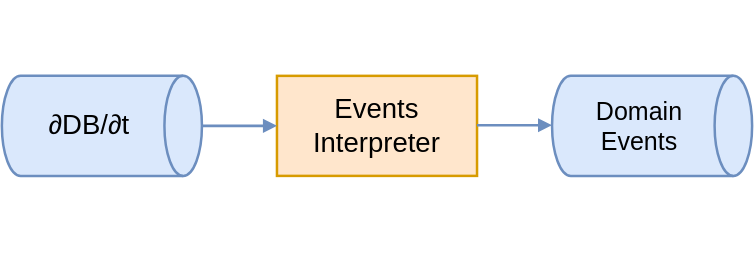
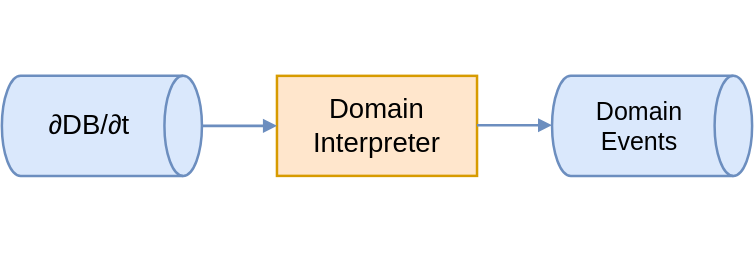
  <mxCell id="0" />
  <mxCell id="1" parent="0" />
  <mxCell id="2" value="" style="shape=cylinder3;whiteSpace=wrap;html=1;boundedLbl=1;backgroundOutline=1;size=15;rotation=90;fillColor=#dae8fc;strokeColor=#6c8ebf;strokeWidth=2;" parent="1" vertex="1"><mxGeometry x="30" y="20" width="80" height="160" as="geometry" /></mxCell>
  <mxCell id="3" value="&lt;font style=&quot;font-size: 22px&quot;&gt;∂DB/∂t&lt;/font&gt;" style="text;html=1;strokeColor=none;fillColor=none;align=center;verticalAlign=middle;whiteSpace=wrap;rounded=0;" parent="1" vertex="1"><mxGeometry x="20" y="60" width="80" height="80" as="geometry" /></mxCell>
- <mxCell id="4" value="&lt;font style=&quot;font-size: 22px&quot;&gt;Events Interpreter&lt;/font&gt;" style="rounded=0;whiteSpace=wrap;html=1;fillColor=#ffe6cc;strokeColor=#d79b00;strokeWidth=2;" parent="1" vertex="1"><mxGeometry x="210" y="60" width="160" height="80" as="geometry" /></mxCell>
+ <mxCell id="4" value="&lt;font style=&quot;font-size: 22px&quot;&gt;Domain Interpreter&lt;/font&gt;" style="rounded=0;whiteSpace=wrap;html=1;fillColor=#ffe6cc;strokeColor=#d79b00;strokeWidth=2;" parent="1" vertex="1"><mxGeometry x="210" y="60" width="160" height="80" as="geometry" /></mxCell>
  <mxCell id="5" value="" style="shape=cylinder3;whiteSpace=wrap;html=1;boundedLbl=1;backgroundOutline=1;size=15;rotation=90;fillColor=#dae8fc;strokeColor=#6c8ebf;strokeWidth=2;" parent="1" vertex="1"><mxGeometry x="470" y="20" width="80" height="160" as="geometry" /></mxCell>
  <mxCell id="6" value="&lt;font style=&quot;font-size: 20px&quot;&gt;Domain Events&lt;/font&gt;" style="text;html=1;strokeColor=none;fillColor=none;align=center;verticalAlign=middle;whiteSpace=wrap;rounded=0;" parent="1" vertex="1"><mxGeometry x="440" y="60" width="120" height="80" as="geometry" /></mxCell>
  <mxCell id="7" value="" style="endArrow=block;html=1;exitX=0.5;exitY=0;exitDx=0;exitDy=0;exitPerimeter=0;entryX=0;entryY=0.5;entryDx=0;entryDy=0;endFill=1;strokeWidth=2;fillColor=#dae8fc;strokeColor=#6c8ebf;" parent="1" source="2" target="4" edge="1"><mxGeometry width="50" height="50" relative="1" as="geometry"><mxPoint x="210" y="240" as="sourcePoint" /><mxPoint x="260" y="190" as="targetPoint" /></mxGeometry></mxCell>
  <mxCell id="8" value="" style="endArrow=block;html=1;exitX=0.5;exitY=0;exitDx=0;exitDy=0;exitPerimeter=0;entryX=0;entryY=0.5;entryDx=0;entryDy=0;endFill=1;strokeWidth=2;fillColor=#dae8fc;strokeColor=#6c8ebf;" parent="1" edge="1"><mxGeometry width="50" height="50" relative="1" as="geometry"><mxPoint x="370" y="99.5" as="sourcePoint" /><mxPoint x="430" y="99.5" as="targetPoint" /></mxGeometry></mxCell>
